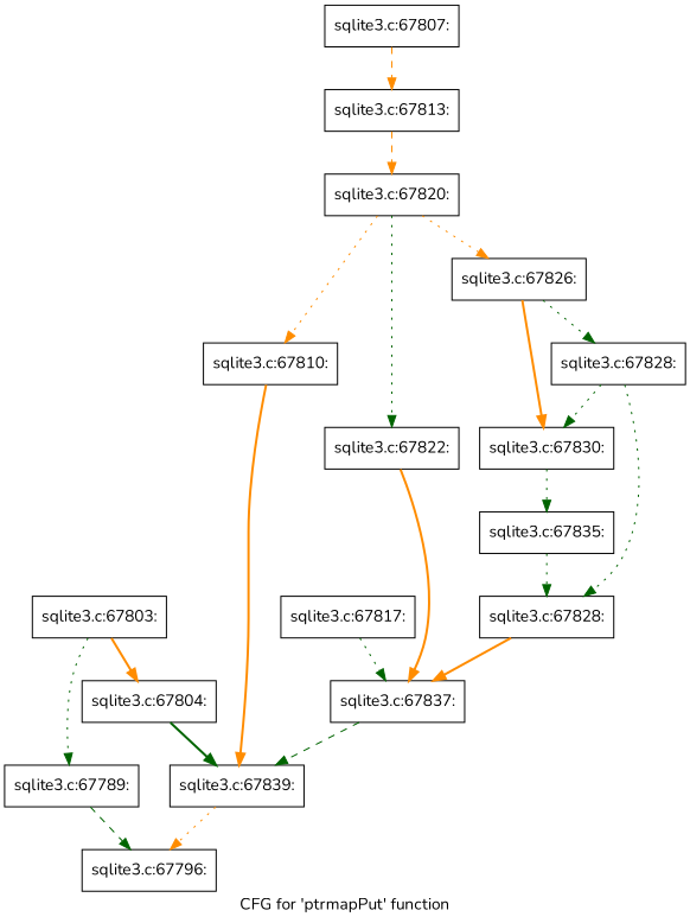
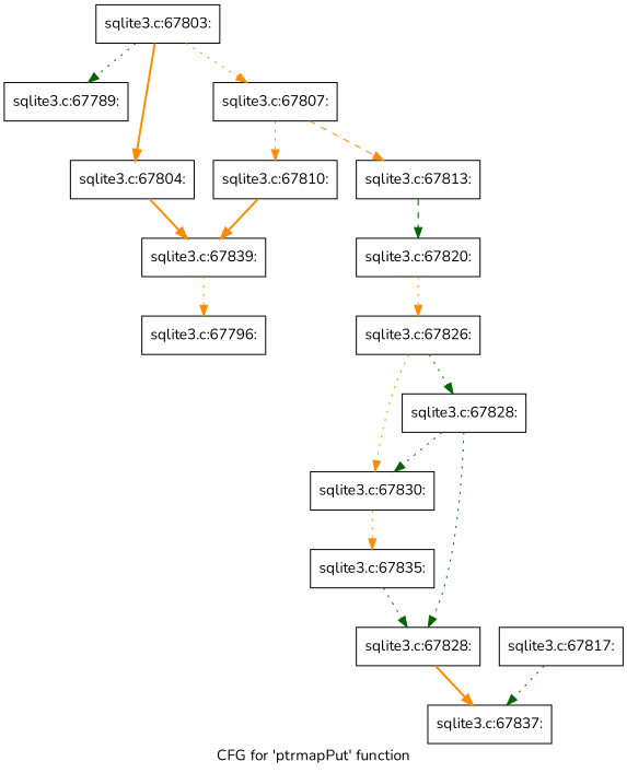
  digraph {
    fontname=Nunito
    label="CFG for 'ptrmapPut' function"
    node [fontname=Nunito shape=record]
    edge [color=darkorange fontname=Nunito style=dotted]
    n1 [label="{sqlite3.c:67789:}"]
    n2 [label="{sqlite3.c:67796:}"]
    n3 [label="{sqlite3.c:67803:}"]
    n4 [label="{sqlite3.c:67804:}"]
    n5 [label="{sqlite3.c:67807:}"]
    n6 [label="{sqlite3.c:67839:}"]
    n7 [label="{sqlite3.c:67810:}"]
    n8 [label="{sqlite3.c:67813:}"]
    n9 [label="{sqlite3.c:67820:}"]
    n10 [label="{sqlite3.c:67817:}"]
    n11 [label="{sqlite3.c:67837:}"]
-   n12 [label="{sqlite3.c:67822:}"]
    n13 [label="{sqlite3.c:67826:}"]
    n14 [label="{sqlite3.c:67830:}"]
    n15 [label="{sqlite3.c:67828:}"]
    n16 [label="{sqlite3.c:67835:}"]
    n17 [label="{sqlite3.c:67828:}"]
-   n1 -> n2 [color=darkgreen style=dashed]
    n3 -> n1 [color=darkgreen]
    n3 -> n4 [style=bold]
-   n4 -> n6 [color=darkgreen style=bold]
-   n9 -> n7
+   n3 -> n5
+   n4 -> n6 [style=bold]
+   n5 -> n7
    n5 -> n8 [style=dashed]
    n6 -> n2
    n7 -> n6 [style=bold]
-   n8 -> n9 [style=dashed]
-   n9 -> n12 [color=darkgreen]
+   n8 -> n9 [color=darkgreen style=dashed]
    n9 -> n13
    n10 -> n11 [color=darkgreen]
-   n11 -> n6 [color=darkgreen style=dashed]
-   n12 -> n11 [style=bold]
-   n13 -> n14 [style=bold]
+   n13 -> n14
    n13 -> n15 [color=darkgreen]
-   n14 -> n16 [color=darkgreen]
+   n14 -> n16
    n15 -> n14 [color=darkgreen]
    n15 -> n17 [color=darkgreen]
    n16 -> n17 [color=darkgreen]
    n17 -> n11 [style=bold]
  }
